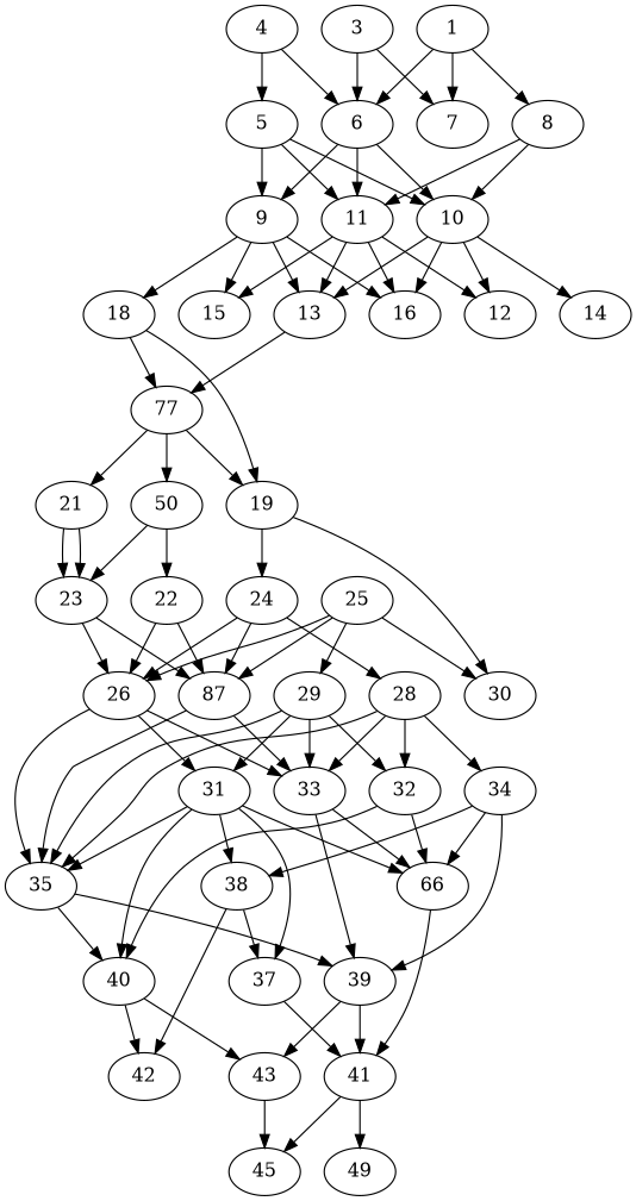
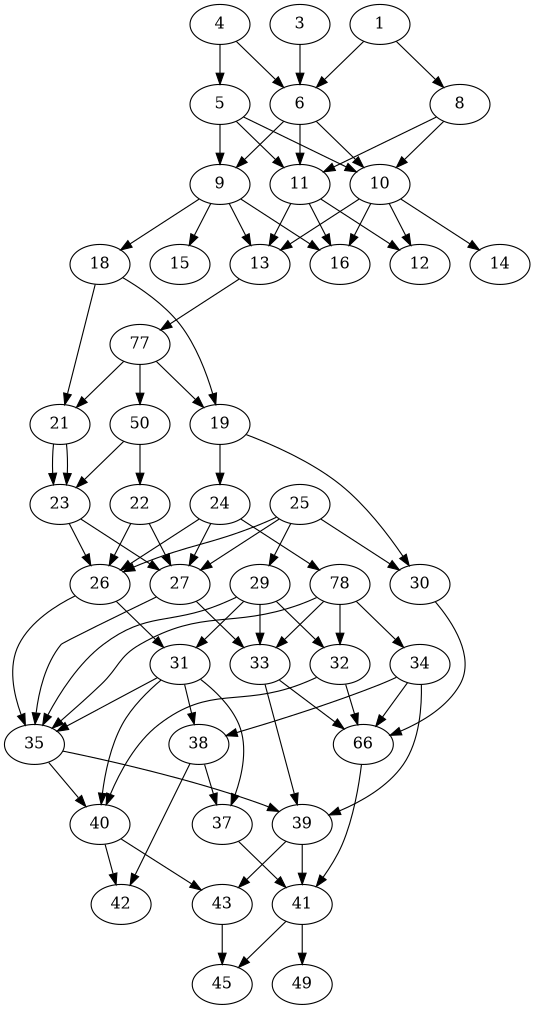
  digraph {
    node [alpha=0.03]
    1 [alpha=0.02 expect_size=9777152]
    6 [alpha=0.13 expect_size=26843136]
-   7 [alpha=0.05 expect_size=34220032]
    8 [alpha=0.06 expect_size=9043968]
    9 [expect_size=29705216]
    10 [alpha=0.11 expect_size=18664448]
    11 [alpha=0.09 expect_size=5853184]
    13 [alpha=0.02 expect_size=29734912]
    15 [alpha=0.12 expect_size=38198272]
    16 [alpha=0.17 expect_size=46129152]
    18 [alpha=0.07 expect_size=41840640]
    12 [expect_size=10426368]
    14 [alpha=0.20 expect_size=34015232]
    3 [alpha=0.02 expect_size=28314624]
    4 [alpha=0.02 expect_size=9389056]
    5 [expect_size=31428608]
    n17 [alpha=0.13 expect_size=29116416 label=77]
    19 [alpha=0.12 expect_size=7654400]
    n19 [alpha=0.12 expect_size=15630336 label=50]
    21 [alpha=0.15 expect_size=40590336]
    24 [alpha=0.16 expect_size=25819136]
    30 [alpha=0.17 expect_size=26505216]
    22 [alpha=0.14 expect_size=15727616]
    23 [alpha=0.04 expect_size=21817344]
    26 [alpha=0.10 expect_size=5781504]
-   27 [alpha=0.14 expect_size=45348864 label=87]
-   28 [alpha=0.20 expect_size=29424640]
+   27 [alpha=0.14 expect_size=45348864]
+   28 [alpha=0.20 expect_size=29424640 label=78]
    25 [alpha=0.18 expect_size=25021440]
    29 [alpha=0.16 expect_size=46204928]
    31 [alpha=0.19 expect_size=7908352]
    33 [alpha=0.18 expect_size=29006848]
    35 [alpha=0.05 expect_size=28433408]
    32 [expect_size=42133504]
    34 [alpha=0.04 expect_size=38787072]
    n35 [expect_size=24133632 label=66]
    37 [alpha=0.11 expect_size=47489024]
    38 [alpha=0.15 expect_size=33104896]
    40 [alpha=0.09 expect_size=21357568]
    39 [alpha=0.20 expect_size=31968256]
    41 [alpha=0.13 expect_size=14693376]
    42 [alpha=0.01 expect_size=12587008]
    43 [alpha=0.17 expect_size=20222976]
    n43 [alpha=0.01 expect_size=14907392 label=49]
    45 [alpha=0.14 expect_size=25413632]
    1 -> 6
-   1 -> 7
    1 -> 8
    6 -> 9
    6 -> 10
    6 -> 11
    8 -> 10
    8 -> 11
    9 -> 13
    9 -> 15
    9 -> 16
    9 -> 18
    10 -> 13
    10 -> 16
    10 -> 12
    10 -> 14
    11 -> 13
-   11 -> 15
    11 -> 16
    11 -> 12
    13 -> n17
    18 -> 19
-   18 -> n17
+   18 -> 21
    3 -> 6
-   3 -> 7
    4 -> 6
    4 -> 5
    5 -> 9
    5 -> 10
    5 -> 11
    n17 -> 19
    n17 -> n19
    n17 -> 21
    19 -> 24
    19 -> 30
    n19 -> 22
    n19 -> 23
    21 -> 23
    21 -> 23
    24 -> 26
    24 -> 27
    24 -> 28
    22 -> 26
    22 -> 27
    23 -> 26
    23 -> 27
    26 -> 31
-   26 -> 33
    26 -> 35
    27 -> 33
    27 -> 35
    28 -> 33
    28 -> 35
    28 -> 32
    28 -> 34
    25 -> 30
    25 -> 26
    25 -> 27
    25 -> 29
    29 -> 31
    29 -> 33
    29 -> 35
    29 -> 32
    31 -> 35
-   31 -> n35
+   30 -> n35
    31 -> 37
    31 -> 38
    31 -> 40
    33 -> n35
    33 -> 39
    35 -> 40
    35 -> 39
    32 -> n35
    32 -> 40
    34 -> n35
    34 -> 38
    34 -> 39
    n35 -> 41
    37 -> 41
    38 -> 37
    38 -> 42
    40 -> 42
    40 -> 43
    39 -> 41
    39 -> 43
    41 -> n43
    41 -> 45
    43 -> 45
  }
